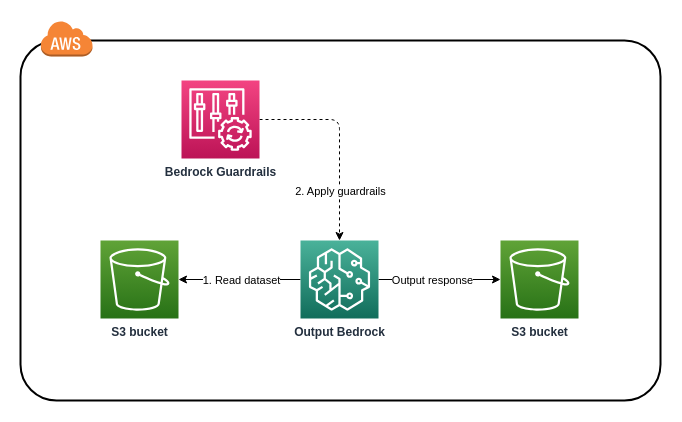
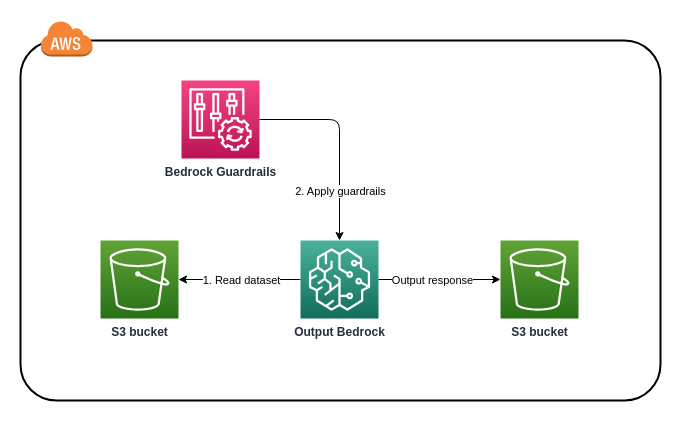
  <mxCell id="0" />
  <mxCell id="1" parent="0" />
  <mxCell id="2" value="" style="rounded=1;arcSize=10;dashed=0;strokeWidth=2;" parent="1" vertex="1"><mxGeometry x="20" y="40" width="640" height="360" as="geometry" /></mxCell>
  <mxCell id="3" value="" style="dashed=0;html=1;shape=mxgraph.aws3.cloud;fillColor=#F58536;gradientColor=none;dashed=0;" parent="1" vertex="1"><mxGeometry x="40" y="20" width="52" height="36" as="geometry" /></mxCell>
  <mxCell id="4" style="edgeStyle=none;html=1;entryX=1;entryY=0.5;entryDx=0;entryDy=0;entryPerimeter=0;" parent="1" source="8" target="10" edge="1"><mxGeometry relative="1" as="geometry" /></mxCell>
  <mxCell id="5" value="1. Read dataset" style="edgeLabel;html=1;align=center;verticalAlign=middle;resizable=0;points=[];" parent="4" vertex="1" connectable="0"><mxGeometry x="0.296" relative="1" as="geometry"><mxPoint x="19" as="offset" /></mxGeometry></mxCell>
  <mxCell id="6" style="edgeStyle=none;html=1;" parent="1" source="8" target="9" edge="1"><mxGeometry relative="1" as="geometry" /></mxCell>
  <mxCell id="7" value="Output response" style="edgeLabel;html=1;align=center;verticalAlign=middle;resizable=0;points=[];" parent="6" vertex="1" connectable="0"><mxGeometry x="-0.469" relative="1" as="geometry"><mxPoint x="21" as="offset" /></mxGeometry></mxCell>
  <mxCell id="8" value="Output Bedrock" style="sketch=0;points=[[0,0,0],[0.25,0,0],[0.5,0,0],[0.75,0,0],[1,0,0],[0,1,0],[0.25,1,0],[0.5,1,0],[0.75,1,0],[1,1,0],[0,0.25,0],[0,0.5,0],[0,0.75,0],[1,0.25,0],[1,0.5,0],[1,0.75,0]];outlineConnect=0;fontColor=#232F3E;gradientColor=#4AB29A;gradientDirection=north;fillColor=#116D5B;strokeColor=#ffffff;dashed=0;verticalLabelPosition=bottom;verticalAlign=top;align=center;html=1;fontSize=12;fontStyle=1;aspect=fixed;shape=mxgraph.aws4.resourceIcon;resIcon=mxgraph.aws4.sagemaker;" parent="1" vertex="1"><mxGeometry x="300" y="240" width="78" height="78" as="geometry" /></mxCell>
  <mxCell id="9" value="S3 bucket" style="sketch=0;points=[[0,0,0],[0.25,0,0],[0.5,0,0],[0.75,0,0],[1,0,0],[0,1,0],[0.25,1,0],[0.5,1,0],[0.75,1,0],[1,1,0],[0,0.25,0],[0,0.5,0],[0,0.75,0],[1,0.25,0],[1,0.5,0],[1,0.75,0]];outlineConnect=0;fontColor=#232F3E;gradientColor=#60A337;gradientDirection=north;fillColor=#277116;strokeColor=#ffffff;dashed=0;verticalLabelPosition=bottom;verticalAlign=top;align=center;html=1;fontSize=12;fontStyle=1;aspect=fixed;shape=mxgraph.aws4.resourceIcon;resIcon=mxgraph.aws4.s3;" parent="1" vertex="1"><mxGeometry x="500" y="240" width="78" height="78" as="geometry" /></mxCell>
  <mxCell id="10" value="S3 bucket" style="sketch=0;points=[[0,0,0],[0.25,0,0],[0.5,0,0],[0.75,0,0],[1,0,0],[0,1,0],[0.25,1,0],[0.5,1,0],[0.75,1,0],[1,1,0],[0,0.25,0],[0,0.5,0],[0,0.75,0],[1,0.25,0],[1,0.5,0],[1,0.75,0]];outlineConnect=0;fontColor=#232F3E;gradientColor=#60A337;gradientDirection=north;fillColor=#277116;strokeColor=#ffffff;dashed=0;verticalLabelPosition=bottom;verticalAlign=top;align=center;html=1;fontSize=12;fontStyle=1;aspect=fixed;shape=mxgraph.aws4.resourceIcon;resIcon=mxgraph.aws4.s3;" parent="1" vertex="1"><mxGeometry x="100" y="240" width="78" height="78" as="geometry" /></mxCell>
- <mxCell id="11" style="edgeStyle=elbowEdgeStyle;html=1;entryX=0.5;entryY=0;entryDx=0;entryDy=0;entryPerimeter=0;dashed=1;" parent="1" source="13" target="8" edge="1"><mxGeometry relative="1" as="geometry"><Array as="points"><mxPoint x="339" y="199" /></Array></mxGeometry></mxCell>
+ <mxCell id="11" style="edgeStyle=elbowEdgeStyle;html=1;entryX=0.5;entryY=0;entryDx=0;entryDy=0;entryPerimeter=0;" parent="1" source="13" target="8" edge="1"><mxGeometry relative="1" as="geometry"><Array as="points"><mxPoint x="339" y="199" /></Array></mxGeometry></mxCell>
  <mxCell id="12" value="2. Apply guardrails" style="edgeLabel;html=1;align=center;verticalAlign=middle;resizable=0;points=[];" parent="11" vertex="1" connectable="0"><mxGeometry x="0.347" y="-3" relative="1" as="geometry"><mxPoint x="3" y="16" as="offset" /></mxGeometry></mxCell>
  <mxCell id="13" value="Bedrock Guardrails" style="sketch=0;points=[[0,0,0],[0.25,0,0],[0.5,0,0],[0.75,0,0],[1,0,0],[0,1,0],[0.25,1,0],[0.5,1,0],[0.75,1,0],[1,1,0],[0,0.25,0],[0,0.5,0],[0,0.75,0],[1,0.25,0],[1,0.5,0],[1,0.75,0]];points=[[0,0,0],[0.25,0,0],[0.5,0,0],[0.75,0,0],[1,0,0],[0,1,0],[0.25,1,0],[0.5,1,0],[0.75,1,0],[1,1,0],[0,0.25,0],[0,0.5,0],[0,0.75,0],[1,0.25,0],[1,0.5,0],[1,0.75,0]];outlineConnect=0;fontColor=#232F3E;gradientColor=#F34482;gradientDirection=north;fillColor=#BC1356;strokeColor=#ffffff;dashed=0;verticalLabelPosition=bottom;verticalAlign=top;align=center;html=1;fontSize=12;fontStyle=1;aspect=fixed;shape=mxgraph.aws4.resourceIcon;resIcon=mxgraph.aws4.config;" parent="1" vertex="1"><mxGeometry x="181" y="80" width="78" height="78" as="geometry" /></mxCell>
